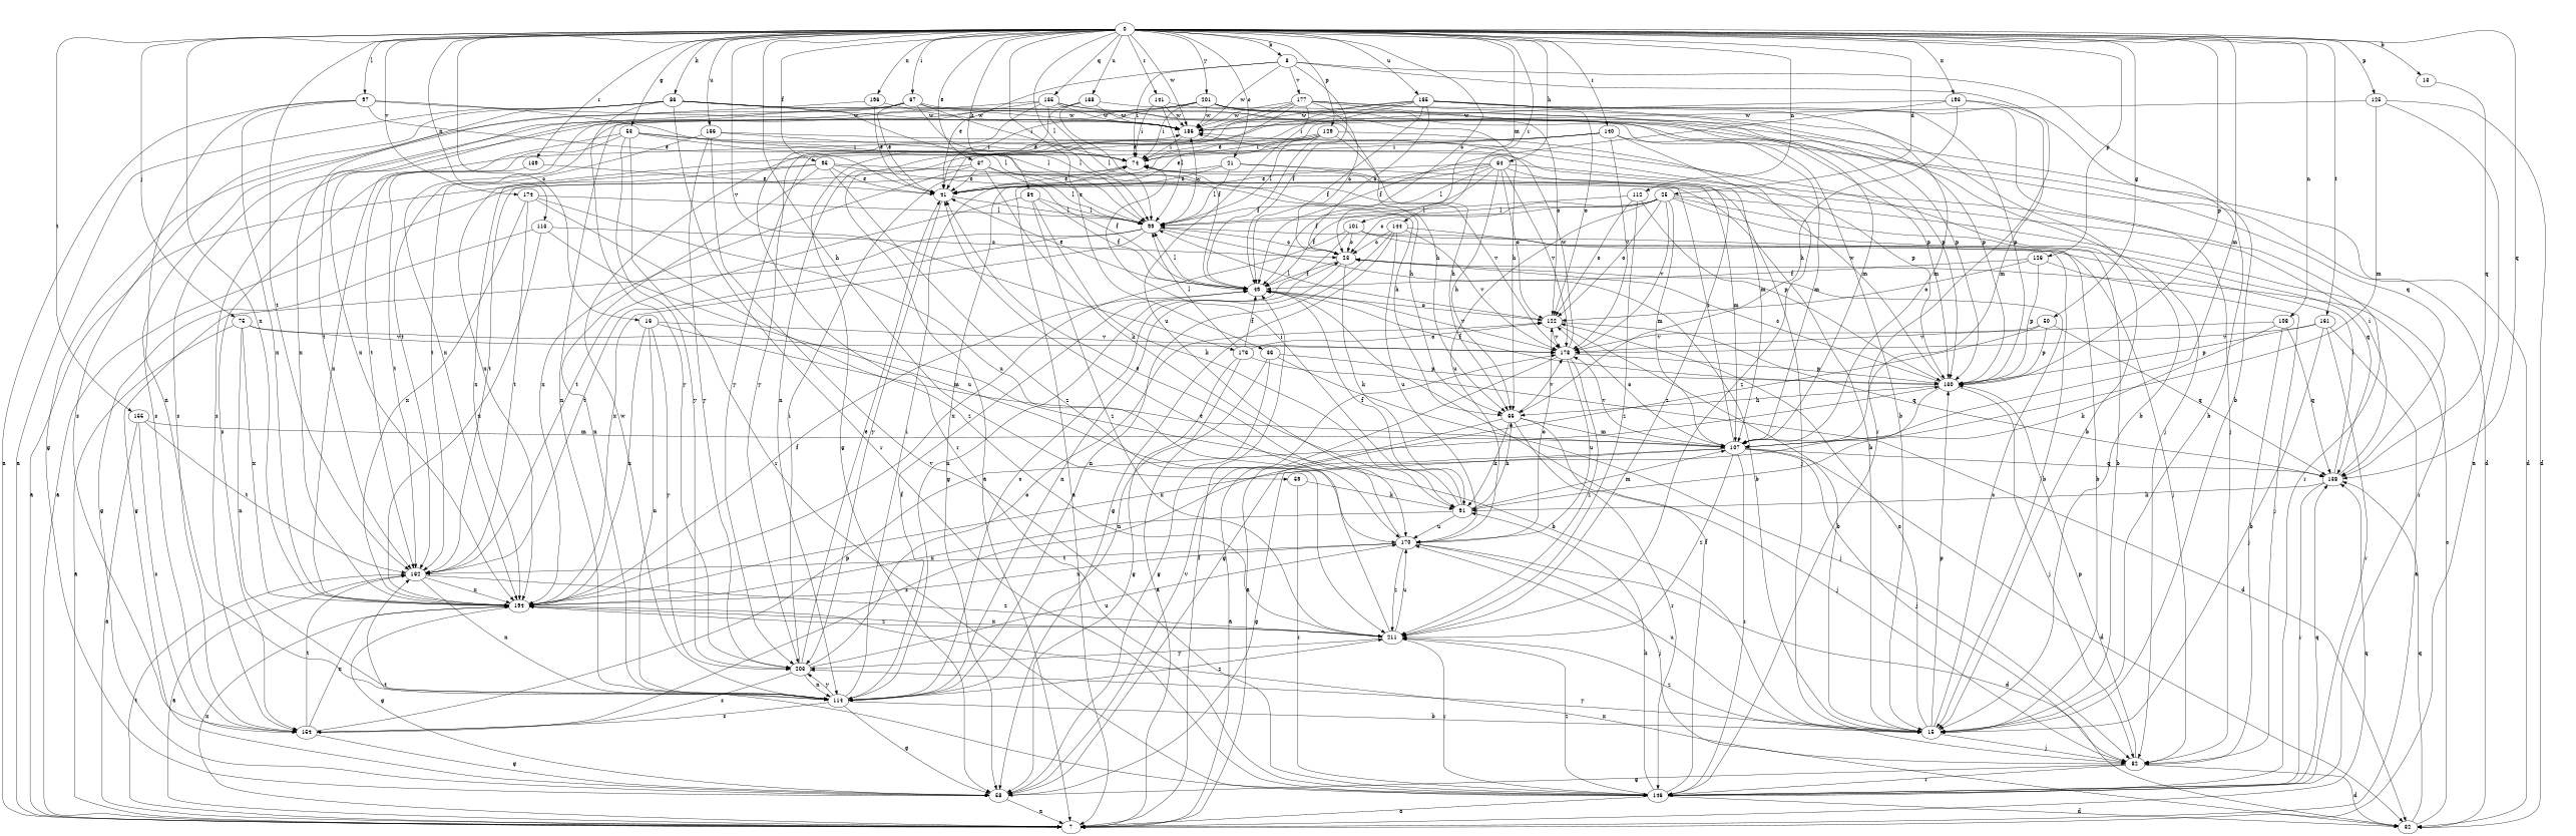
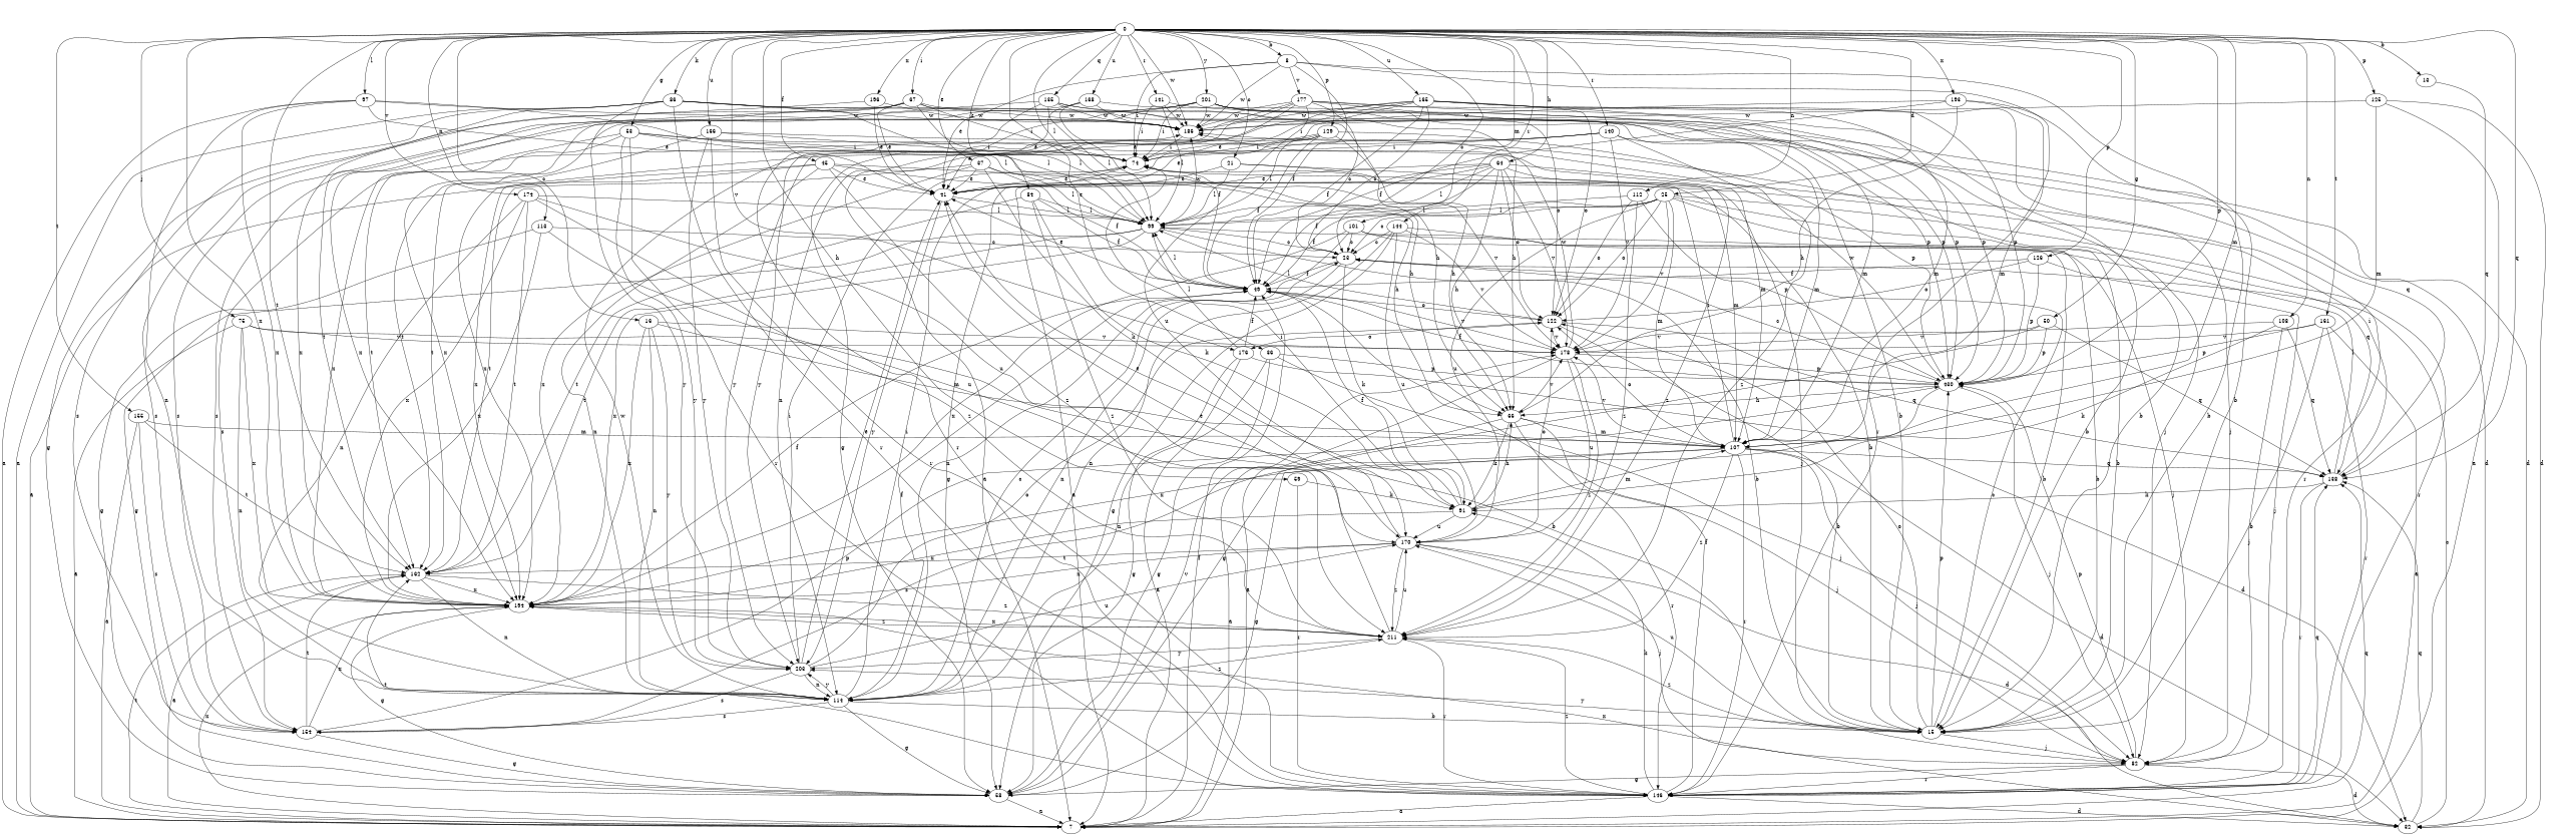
  strict digraph {
    0
    8
    13
    16
    21
    23
    25
    36
    37
-   45 [label=95]
+   45
    50
    53
    59
    64
    67
    75
    84
    86
    97
    99
    101
    107
    108
    112
    113
    125
    126
    129
-   130
+   130 [label=430]
    135
    138
-   139
    140
    141
    144
    155
    161
    162
    165
    166
    168
    174
    176
    186
    n45 [label=196]
    193
    194
    201
    49
    15
    41
    74
    146
    177
    203
    114
    178
    7
    82
    91
    122
    170
    58
    211
    66
    32
    154
    0 -> 8 [label=b]
    0 -> 13 [label=b]
    0 -> 16 [label=c]
    0 -> 21 [label=c]
    0 -> 23 [label=c]
    0 -> 25 [label=d]
    0 -> 36 [label=e]
    0 -> 37 [label=e]
    0 -> 45 [label=f]
    0 -> 50 [label=g]
    0 -> 53 [label=g]
    0 -> 59 [label=h]
    0 -> 64 [label=h]
    0 -> 67 [label=i]
    0 -> 75 [label=j]
    0 -> 84 [label=k]
    0 -> 86 [label=k]
    0 -> 97 [label=l]
    0 -> 99 [label=l]
    0 -> 101 [label=m]
    0 -> 107 [label=m]
    0 -> 108 [label=n]
    0 -> 112 [label=n]
    0 -> 113 [label=n]
    0 -> 125 [label=p]
    0 -> 126 [label=p]
    0 -> 129 [label=p]
    0 -> 130 [label=p]
    0 -> 135 [label=q]
    0 -> 138 [label=q]
-   0 -> 139 [label=r]
    0 -> 140 [label=r]
    0 -> 141 [label=r]
    0 -> 144 [label=r]
    0 -> 155 [label=t]
    0 -> 161 [label=t]
    0 -> 162 [label=t]
    0 -> 165 [label=u]
    0 -> 166 [label=u]
    0 -> 168 [label=u]
    0 -> 174 [label=v]
    0 -> 176 [label=v]
    0 -> 186 [label=w]
    0 -> n45 [label=x]
    0 -> 193 [label=x]
    0 -> 194 [label=x]
    0 -> 201 [label=y]
    8 -> 186 [label=w]
    8 -> 49 [label=f]
    8 -> 15 [label=b]
    8 -> 41 [label=e]
    8 -> 74 [label=i]
    8 -> 146 [label=r]
    8 -> 177 [label=v]
    13 -> 138 [label=q]
    16 -> 107 [label=m]
    16 -> 194 [label=x]
    16 -> 203 [label=y]
    16 -> 114 [label=n]
    16 -> 178 [label=v]
    21 -> 99 [label=l]
    21 -> 107 [label=m]
    21 -> 41 [label=e]
-   21 -> 7 [label=a]
    21 -> 82 [label=j]
    23 -> 49 [label=f]
    23 -> 114 [label=n]
    23 -> 91 [label=k]
    25 -> 23 [label=c]
    25 -> 99 [label=l]
    25 -> 107 [label=m]
    25 -> 138 [label=q]
    25 -> 49 [label=f]
    25 -> 15 [label=b]
    25 -> 146 [label=r]
    25 -> 178 [label=v]
    25 -> 122 [label=o]
    25 -> 170 [label=u]
    36 -> 130 [label=p]
    36 -> 114 [label=n]
    36 -> 82 [label=j]
    36 -> 58 [label=g]
    37 -> 99 [label=l]
    37 -> 162 [label=t]
    37 -> 194 [label=x]
    37 -> 49 [label=f]
    37 -> 41 [label=e]
    37 -> 91 [label=k]
    45 -> 194 [label=x]
    45 -> 15 [label=b]
    45 -> 41 [label=e]
    45 -> 114 [label=n]
    45 -> 7 [label=a]
    45 -> 211 [label=z]
    45 -> 66 [label=h]
    50 -> 130 [label=p]
    50 -> 138 [label=q]
    50 -> 178 [label=v]
    50 -> 58 [label=g]
    53 -> 107 [label=m]
    53 -> 162 [label=t]
    53 -> 194 [label=x]
    53 -> 74 [label=i]
    53 -> 146 [label=r]
    53 -> 203 [label=y]
    53 -> 66 [label=h]
    59 -> 146 [label=r]
    59 -> 91 [label=k]
    64 -> 99 [label=l]
    64 -> 49 [label=f]
    64 -> 41 [label=e]
    64 -> 146 [label=r]
    64 -> 178 [label=v]
    64 -> 7 [label=a]
    64 -> 122 [label=o]
    64 -> 58 [label=g]
    64 -> 211 [label=z]
    64 -> 66 [label=h]
    67 -> 99 [label=l]
    67 -> 138 [label=q]
    67 -> 162 [label=t]
    67 -> 186 [label=w]
    67 -> 194 [label=x]
    67 -> 41 [label=e]
    67 -> 74 [label=i]
    67 -> 58 [label=g]
    75 -> 194 [label=x]
    75 -> 15 [label=b]
    75 -> 114 [label=n]
    75 -> 178 [label=v]
    75 -> 7 [label=a]
    84 -> 99 [label=l]
    84 -> 162 [label=t]
    84 -> 49 [label=f]
    84 -> 91 [label=k]
    84 -> 211 [label=z]
    86 -> 99 [label=l]
    86 -> 186 [label=w]
    86 -> 194 [label=x]
    86 -> 15 [label=b]
    86 -> 146 [label=r]
    86 -> 203 [label=y]
    86 -> 7 [label=a]
    86 -> 32 [label=d]
    86 -> 154 [label=s]
    97 -> 99 [label=l]
    97 -> 186 [label=w]
    97 -> 194 [label=x]
    97 -> 41 [label=e]
    97 -> 114 [label=n]
    97 -> 7 [label=a]
    99 -> 23 [label=c]
    99 -> 162 [label=t]
    99 -> 186 [label=w]
    99 -> 194 [label=x]
    99 -> 15 [label=b]
    99 -> 58 [label=g]
    101 -> 23 [label=c]
    101 -> 194 [label=x]
    101 -> 15 [label=b]
    101 -> 114 [label=n]
    101 -> 82 [label=j]
    107 -> 138 [label=q]
    107 -> 74 [label=i]
    107 -> 146 [label=r]
    107 -> 178 [label=v]
    107 -> 82 [label=j]
    107 -> 122 [label=o]
    107 -> 58 [label=g]
    107 -> 211 [label=z]
    107 -> 32 [label=d]
    107 -> 154 [label=s]
    108 -> 138 [label=q]
    108 -> 178 [label=v]
    108 -> 82 [label=j]
    108 -> 91 [label=k]
    112 -> 99 [label=l]
    112 -> 130 [label=p]
    112 -> 122 [label=o]
    112 -> 211 [label=z]
    113 -> 23 [label=c]
    113 -> 194 [label=x]
    113 -> 170 [label=u]
    113 -> 58 [label=g]
    125 -> 107 [label=m]
    125 -> 186 [label=w]
    125 -> 7 [label=a]
    125 -> 32 [label=d]
    126 -> 130 [label=p]
    126 -> 49 [label=f]
    126 -> 82 [label=j]
    126 -> 122 [label=o]
    129 -> 99 [label=l]
    129 -> 130 [label=p]
    129 -> 49 [label=f]
    129 -> 41 [label=e]
    129 -> 74 [label=i]
    129 -> 7 [label=a]
    129 -> 66 [label=h]
    130 -> 23 [label=c]
    130 -> 186 [label=w]
    130 -> 194 [label=x]
    130 -> 49 [label=f]
    130 -> 82 [label=j]
    130 -> 66 [label=h]
    135 -> 99 [label=l]
    135 -> 130 [label=p]
    135 -> 186 [label=w]
    135 -> 146 [label=r]
-   135 -> 114 [label=n]
+   174 -> 114 [label=n]
    135 -> 66 [label=h]
    135 -> 154 [label=s]
    138 -> 99 [label=l]
    138 -> 74 [label=i]
    138 -> 146 [label=r]
    138 -> 91 [label=k]
-   139 -> 162 [label=t]
-   139 -> 41 [label=e]
    140 -> 107 [label=m]
    140 -> 194 [label=x]
    140 -> 74 [label=i]
    140 -> 178 [label=v]
    140 -> 211 [label=z]
    140 -> 154 [label=s]
    141 -> 99 [label=l]
    141 -> 186 [label=w]
    141 -> 74 [label=i]
    141 -> 32 [label=d]
    144 -> 23 [label=c]
    144 -> 15 [label=b]
    144 -> 114 [label=n]
    144 -> 178 [label=v]
    144 -> 170 [label=u]
    144 -> 58 [label=g]
    155 -> 107 [label=m]
    155 -> 162 [label=t]
    155 -> 7 [label=a]
    155 -> 154 [label=s]
    161 -> 130 [label=p]
    161 -> 15 [label=b]
    161 -> 146 [label=r]
    161 -> 178 [label=v]
    161 -> 7 [label=a]
    162 -> 194 [label=x]
    162 -> 114 [label=n]
    162 -> 7 [label=a]
    162 -> 211 [label=z]
    165 -> 23 [label=c]
    165 -> 107 [label=m]
    165 -> 130 [label=p]
    165 -> 186 [label=w]
    165 -> 49 [label=f]
    165 -> 41 [label=e]
    165 -> 74 [label=i]
    165 -> 114 [label=n]
    165 -> 82 [label=j]
    165 -> 122 [label=o]
    166 -> 162 [label=t]
    166 -> 15 [label=b]
    166 -> 74 [label=i]
-   166 -> 146 [label=v]
+   166 -> 146 [label=r]
    166 -> 203 [label=y]
    168 -> 130 [label=p]
    168 -> 186 [label=w]
    168 -> 194 [label=x]
    168 -> 49 [label=f]
    168 -> 41 [label=e]
    174 -> 99 [label=l]
    174 -> 162 [label=t]
    174 -> 194 [label=x]
    174 -> 170 [label=u]
    174 -> 211 [label=z]
    176 -> 99 [label=l]
    176 -> 49 [label=f]
    176 -> 7 [label=a]
-   176 -> 122 [label=o]
+   122 -> 176 [label=o]
    176 -> 58 [label=g]
    176 -> 32 [label=d]
    186 -> 74 [label=i]
    n45 -> 186 [label=w]
    n45 -> 41 [label=e]
    n45 -> 154 [label=s]
    193 -> 107 [label=m]
    193 -> 186 [label=w]
    193 -> 49 [label=f]
    193 -> 15 [label=b]
    193 -> 66 [label=h]
    194 -> 49 [label=f]
    194 -> 58 [label=g]
    194 -> 211 [label=z]
    201 -> 130 [label=p]
    201 -> 162 [label=t]
    201 -> 186 [label=w]
    201 -> 74 [label=i]
    201 -> 203 [label=y]
    201 -> 82 [label=j]
    201 -> 122 [label=o]
    201 -> 66 [label=h]
    201 -> 154 [label=s]
    49 -> 99 [label=l]
    49 -> 41 [label=e]
    49 -> 178 [label=v]
    49 -> 122 [label=o]
    15 -> 23 [label=c]
    15 -> 130 [label=p]
    15 -> 203 [label=y]
    15 -> 82 [label=j]
    15 -> 122 [label=o]
    15 -> 170 [label=u]
    15 -> 211 [label=z]
    41 -> 99 [label=l]
    41 -> 203 [label=y]
    74 -> 41 [label=e]
    74 -> 178 [label=v]
    146 -> 138 [label=q]
    146 -> 162 [label=t]
    146 -> 49 [label=f]
    146 -> 7 [label=a]
    146 -> 91 [label=k]
    146 -> 211 [label=z]
    146 -> 32 [label=d]
    177 -> 23 [label=c]
    177 -> 107 [label=m]
    177 -> 130 [label=p]
    177 -> 186 [label=w]
    177 -> 15 [label=b]
    177 -> 41 [label=e]
    177 -> 203 [label=y]
    177 -> 170 [label=u]
    177 -> 58 [label=g]
    203 -> 41 [label=e]
    203 -> 74 [label=i]
    203 -> 114 [label=n]
    203 -> 122 [label=o]
    203 -> 170 [label=u]
    203 -> 154 [label=s]
    114 -> 23 [label=c]
    114 -> 186 [label=w]
    114 -> 49 [label=f]
    114 -> 15 [label=b]
    114 -> 74 [label=i]
    114 -> 203 [label=y]
    114 -> 58 [label=g]
    114 -> 211 [label=z]
    114 -> 154 [label=s]
    178 -> 130 [label=p]
    178 -> 186 [label=w]
    178 -> 7 [label=a]
    178 -> 170 [label=u]
    178 -> 211 [label=z]
    7 -> 138 [label=q]
    7 -> 162 [label=t]
    7 -> 194 [label=x]
    7 -> 49 [label=f]
    82 -> 130 [label=p]
    82 -> 146 [label=r]
    82 -> 58 [label=g]
    82 -> 32 [label=d]
    91 -> 107 [label=m]
    91 -> 194 [label=x]
    91 -> 49 [label=f]
    91 -> 74 [label=i]
    91 -> 170 [label=u]
    91 -> 66 [label=h]
    122 -> 99 [label=l]
    122 -> 138 [label=q]
    122 -> 15 [label=b]
    122 -> 178 [label=v]
    170 -> 162 [label=t]
    170 -> 194 [label=x]
    170 -> 41 [label=e]
    170 -> 82 [label=j]
    170 -> 122 [label=o]
    170 -> 211 [label=z]
    170 -> 32 [label=d]
    58 -> 178 [label=v]
    58 -> 7 [label=a]
    211 -> 194 [label=x]
    211 -> 41 [label=e]
    211 -> 146 [label=r]
    211 -> 203 [label=y]
    211 -> 170 [label=u]
    66 -> 107 [label=m]
    66 -> 146 [label=r]
    66 -> 178 [label=v]
    66 -> 7 [label=a]
    66 -> 82 [label=j]
    66 -> 91 [label=k]
    32 -> 23 [label=c]
    32 -> 138 [label=q]
    32 -> 194 [label=x]
    154 -> 130 [label=p]
    154 -> 162 [label=t]
    154 -> 194 [label=x]
    154 -> 58 [label=g]
  }
